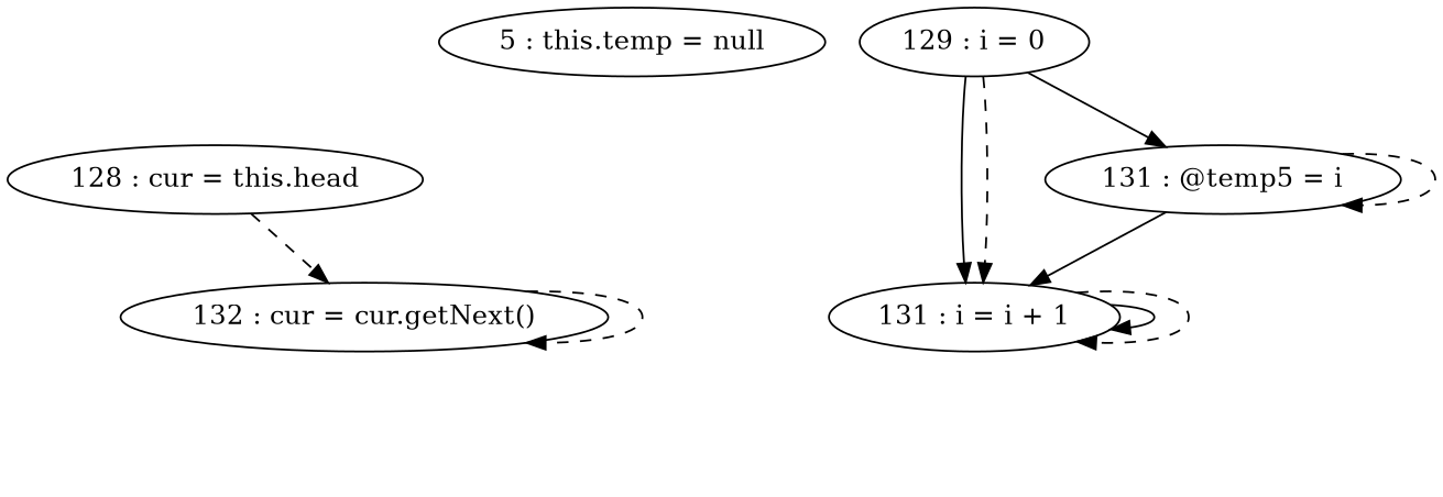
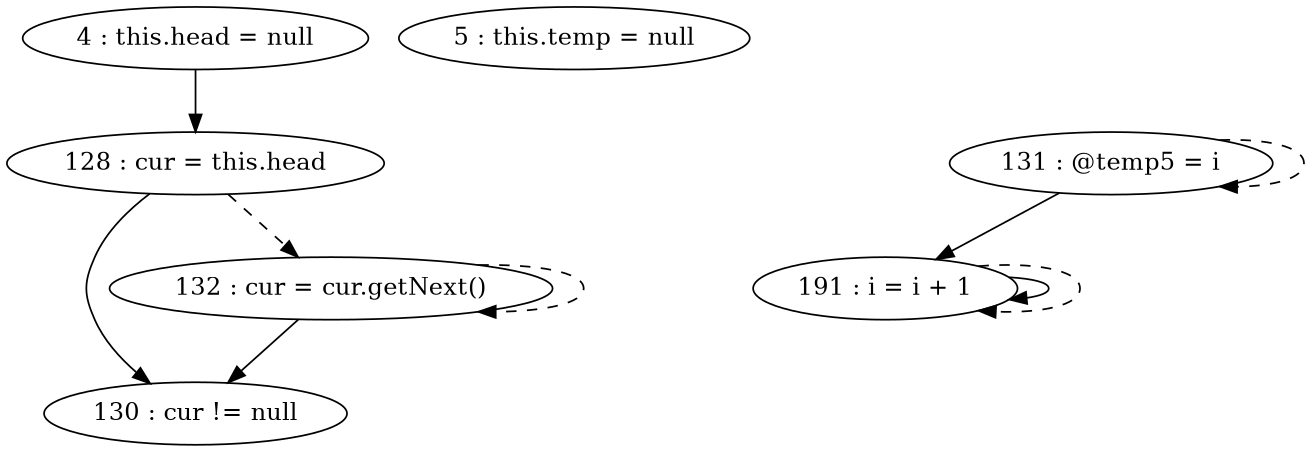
  digraph {
+   "4 : this.head = null"
    "128 : cur = this.head"
+   "130 : cur != null"
    "132 : cur = cur.getNext()"
    n5 [label="5 : this.temp = null"]
-   "129 : i = 0"
-   "131 : i = i + 1"
+   "131 : i = i + 1" [label="191 : i = i + 1"]
    "131 : @temp5 = i"
+   "4 : this.head = null" -> "128 : cur = this.head"
+   "128 : cur = this.head" -> "130 : cur != null"
    "128 : cur = this.head" -> "132 : cur = cur.getNext()" [style=dashed]
+   "132 : cur = cur.getNext()" -> "130 : cur != null"
    "132 : cur = cur.getNext()" -> "132 : cur = cur.getNext()" [style=dashed]
-   "129 : i = 0" -> "131 : i = i + 1"
-   "129 : i = 0" -> "131 : i = i + 1" [style=dashed]
-   "129 : i = 0" -> "131 : @temp5 = i"
    "131 : i = i + 1" -> "131 : i = i + 1"
    "131 : i = i + 1" -> "131 : i = i + 1" [style=dashed]
    "131 : @temp5 = i" -> "131 : i = i + 1"
    "131 : @temp5 = i" -> "131 : @temp5 = i" [style=dashed]
  }
